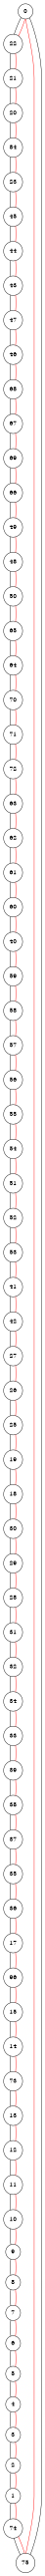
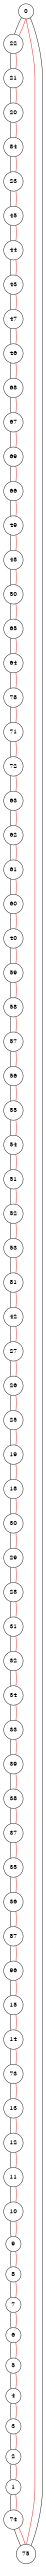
  graph {
    node [fillcolor=white shape=circle]
    0
    22
    75
    21
    74
    1
    2
    3
    4
    5
    6
    7
    8
    9
    10
    11
    12
    13
    73
    14
    15
    n22 [label=96]
-   17
+   17 [label=87]
    36
    35
    18
    19
    30
    25
    29
    26
    20
    n33 [label=84]
    23
    45
    44
    27
    42
-   41
+   41 [label=81]
    28
    31
    32
    34
    33
    39
    38
    37
    40
    59
    60
    58
    61
    53
    52
    43
    47
    46
    68
    67
    48
    49
    50
    66
    65
    69
    64
    51
    54
    55
    56
    57
    62
    63
    72
    71
-   70
+   70 [label=78]
    0 -- 22
    0 -- 75 [color=red]
    22 -- 0 [color=red]
    22 -- 21
    75 -- 0
    75 -- 74 [color=red]
    21 -- 22 [color=red]
    21 -- 20
    74 -- 75
    74 -- 1 [color=red]
    1 -- 74
    1 -- 2 [color=red]
    2 -- 1
    2 -- 3 [color=red]
    3 -- 2
    3 -- 4 [color=red]
    4 -- 3
    4 -- 5 [color=red]
    5 -- 4
    5 -- 6 [color=red]
    6 -- 5
    6 -- 7 [color=red]
    7 -- 6
    7 -- 8 [color=red]
    8 -- 7
    8 -- 9 [color=red]
    9 -- 8
    9 -- 10 [color=red]
    10 -- 9
    10 -- 11 [color=red]
    11 -- 10
    11 -- 12 [color=red]
    12 -- 11
    12 -- 13 [color=red]
    13 -- 12
    13 -- 73 [color=red]
    73 -- 13
    73 -- 14 [color=red]
    14 -- 73
    14 -- 15 [color=red]
    15 -- 14
    15 -- n22 [color=red]
    n22 -- 15
    n22 -- 17 [color=red]
    17 -- n22
    17 -- 36 [color=red]
    36 -- 17
    36 -- 35 [color=red]
    35 -- 36
    35 -- 37 [color=red]
    18 -- 19 [color=red]
    18 -- 30
    19 -- 18
    19 -- 25 [color=red]
    30 -- 18 [color=red]
    30 -- 29
    25 -- 19
    25 -- 26 [color=red]
    29 -- 30 [color=red]
    29 -- 28
    26 -- 25
    26 -- 27 [color=red]
    20 -- 21 [color=red]
    20 -- n33
    n33 -- 20 [color=red]
    n33 -- 23
    23 -- n33 [color=red]
    23 -- 45
    45 -- 23 [color=red]
    45 -- 44
    44 -- 45 [color=red]
    44 -- 43
    27 -- 26
    27 -- 42 [color=red]
    42 -- 27
    42 -- 41 [color=red]
    41 -- 42
    41 -- 53 [color=red]
    28 -- 29 [color=red]
    28 -- 31
    31 -- 28 [color=red]
    31 -- 32
    32 -- 31 [color=red]
    32 -- 34
    34 -- 32 [color=red]
    34 -- 33
    33 -- 34 [color=red]
    33 -- 39
    39 -- 33 [color=red]
    39 -- 38
    38 -- 39 [color=red]
    38 -- 37
    37 -- 35
    37 -- 38 [color=red]
    40 -- 59
    40 -- 60 [color=red]
    59 -- 40 [color=red]
    59 -- 58
    60 -- 40
    60 -- 61 [color=red]
    58 -- 59 [color=red]
    58 -- 57
    61 -- 60
    61 -- 62 [color=red]
    53 -- 41
    53 -- 52 [color=red]
    52 -- 53
    52 -- 51 [color=red]
    43 -- 44 [color=red]
    43 -- 47
    47 -- 43 [color=red]
    47 -- 46
    46 -- 47 [color=red]
    46 -- 68
    68 -- 46 [color=red]
    68 -- 67
    67 -- 68 [color=red]
    67 -- 69
    48 -- 49 [color=red]
    48 -- 50
    49 -- 48
    49 -- 66 [color=red]
    50 -- 48 [color=red]
    50 -- 65
    66 -- 49
    66 -- 69 [color=red]
    65 -- 50 [color=red]
    65 -- 64
    69 -- 67 [color=red]
    69 -- 66
    64 -- 65 [color=red]
    64 -- 70
    51 -- 52
    51 -- 54 [color=red]
    54 -- 51
    54 -- 55 [color=red]
    55 -- 54
    55 -- 56 [color=red]
    56 -- 55
    56 -- 57 [color=red]
    57 -- 58 [color=red]
    57 -- 56
    62 -- 61
    62 -- 63 [color=red]
    63 -- 62
    63 -- 72 [color=red]
    72 -- 63
    72 -- 71 [color=red]
    71 -- 72
    71 -- 70 [color=red]
    70 -- 64 [color=red]
    70 -- 71
  }
